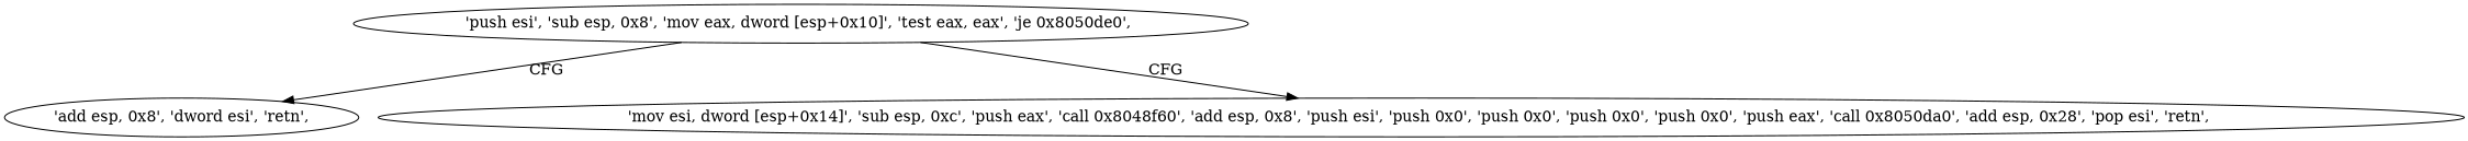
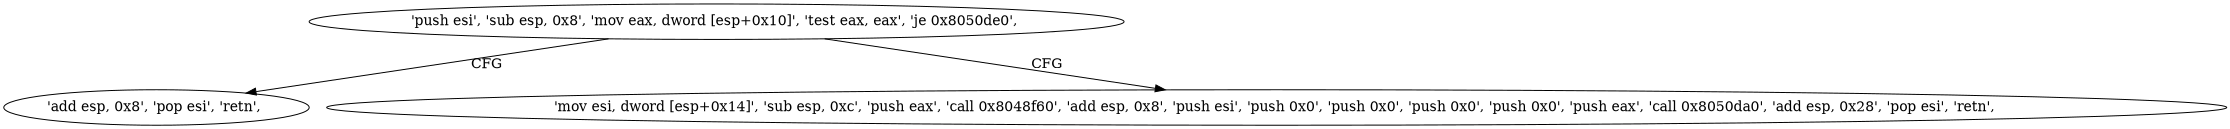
  digraph {
    n1 [label="'push esi', 'sub esp, 0x8', 'mov eax, dword [esp+0x10]', 'test eax, eax', 'je 0x8050de0', "]
-   n2 [label="'add esp, 0x8', 'dword esi', 'retn',"]
+   n2 [label="'add esp, 0x8', 'pop esi', 'retn', "]
    n3 [label="'mov esi, dword [esp+0x14]', 'sub esp, 0xc', 'push eax', 'call 0x8048f60', 'add esp, 0x8', 'push esi', 'push 0x0', 'push 0x0', 'push 0x0', 'push 0x0', 'push eax', 'call 0x8050da0', 'add esp, 0x28', 'pop esi', 'retn', "]
    n1 -> n2 [label=CFG]
    n1 -> n3 [label=CFG]
  }
